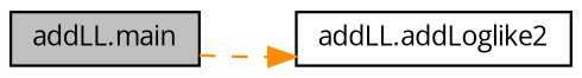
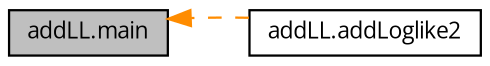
  digraph {
    rankdir=LR
    fontname="Open Sans"
    node [color=black fontname="Open Sans" fontsize=10 shape=record style=filled]
    n1 [fillcolor=grey75 fontcolor=black height=0.2 label="addLL.main" width=0.4]
    n2 [fillcolor=white height=0.2 label="addLL.addLoglike2" width=0.4]
-   n1 -> n2 [color=darkorange fontname="Open Sans" fontsize=10 labelfontname=Helvetica labelfontsize=10 style=dashed]
+   n2 -> n1 [color=darkorange fontname="Open Sans" fontsize=10 labelfontname=Helvetica labelfontsize=10 style=dashed]
  }
